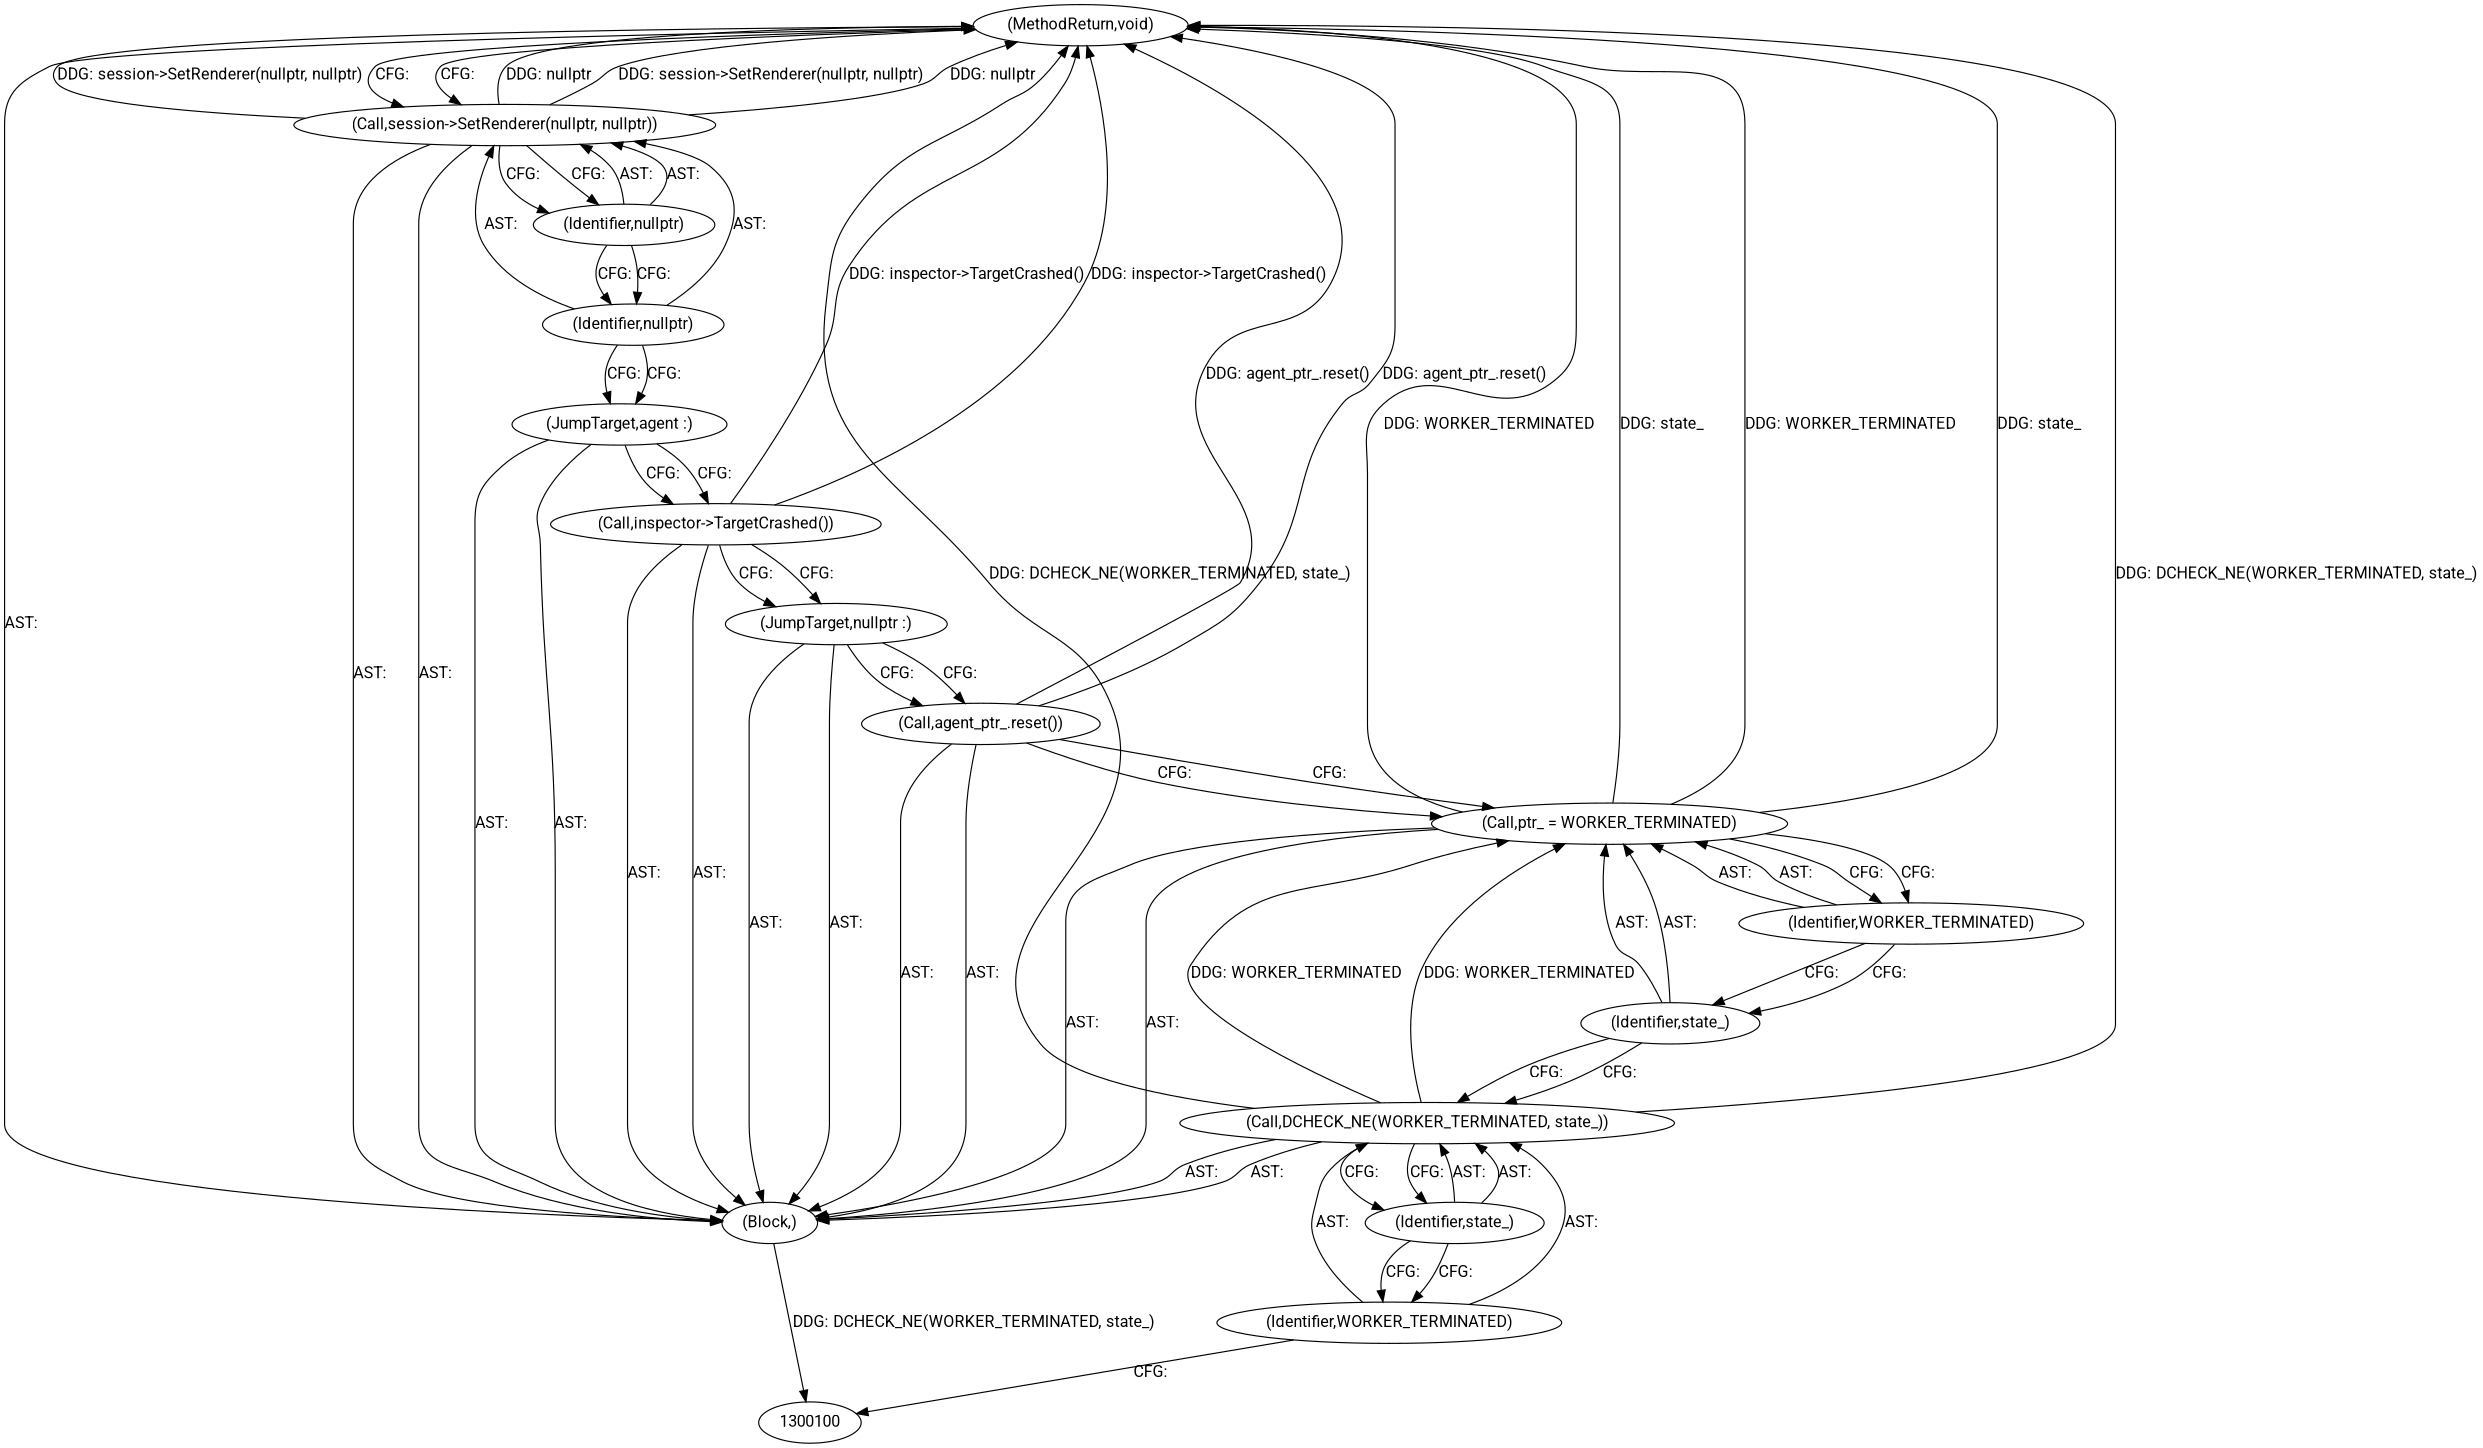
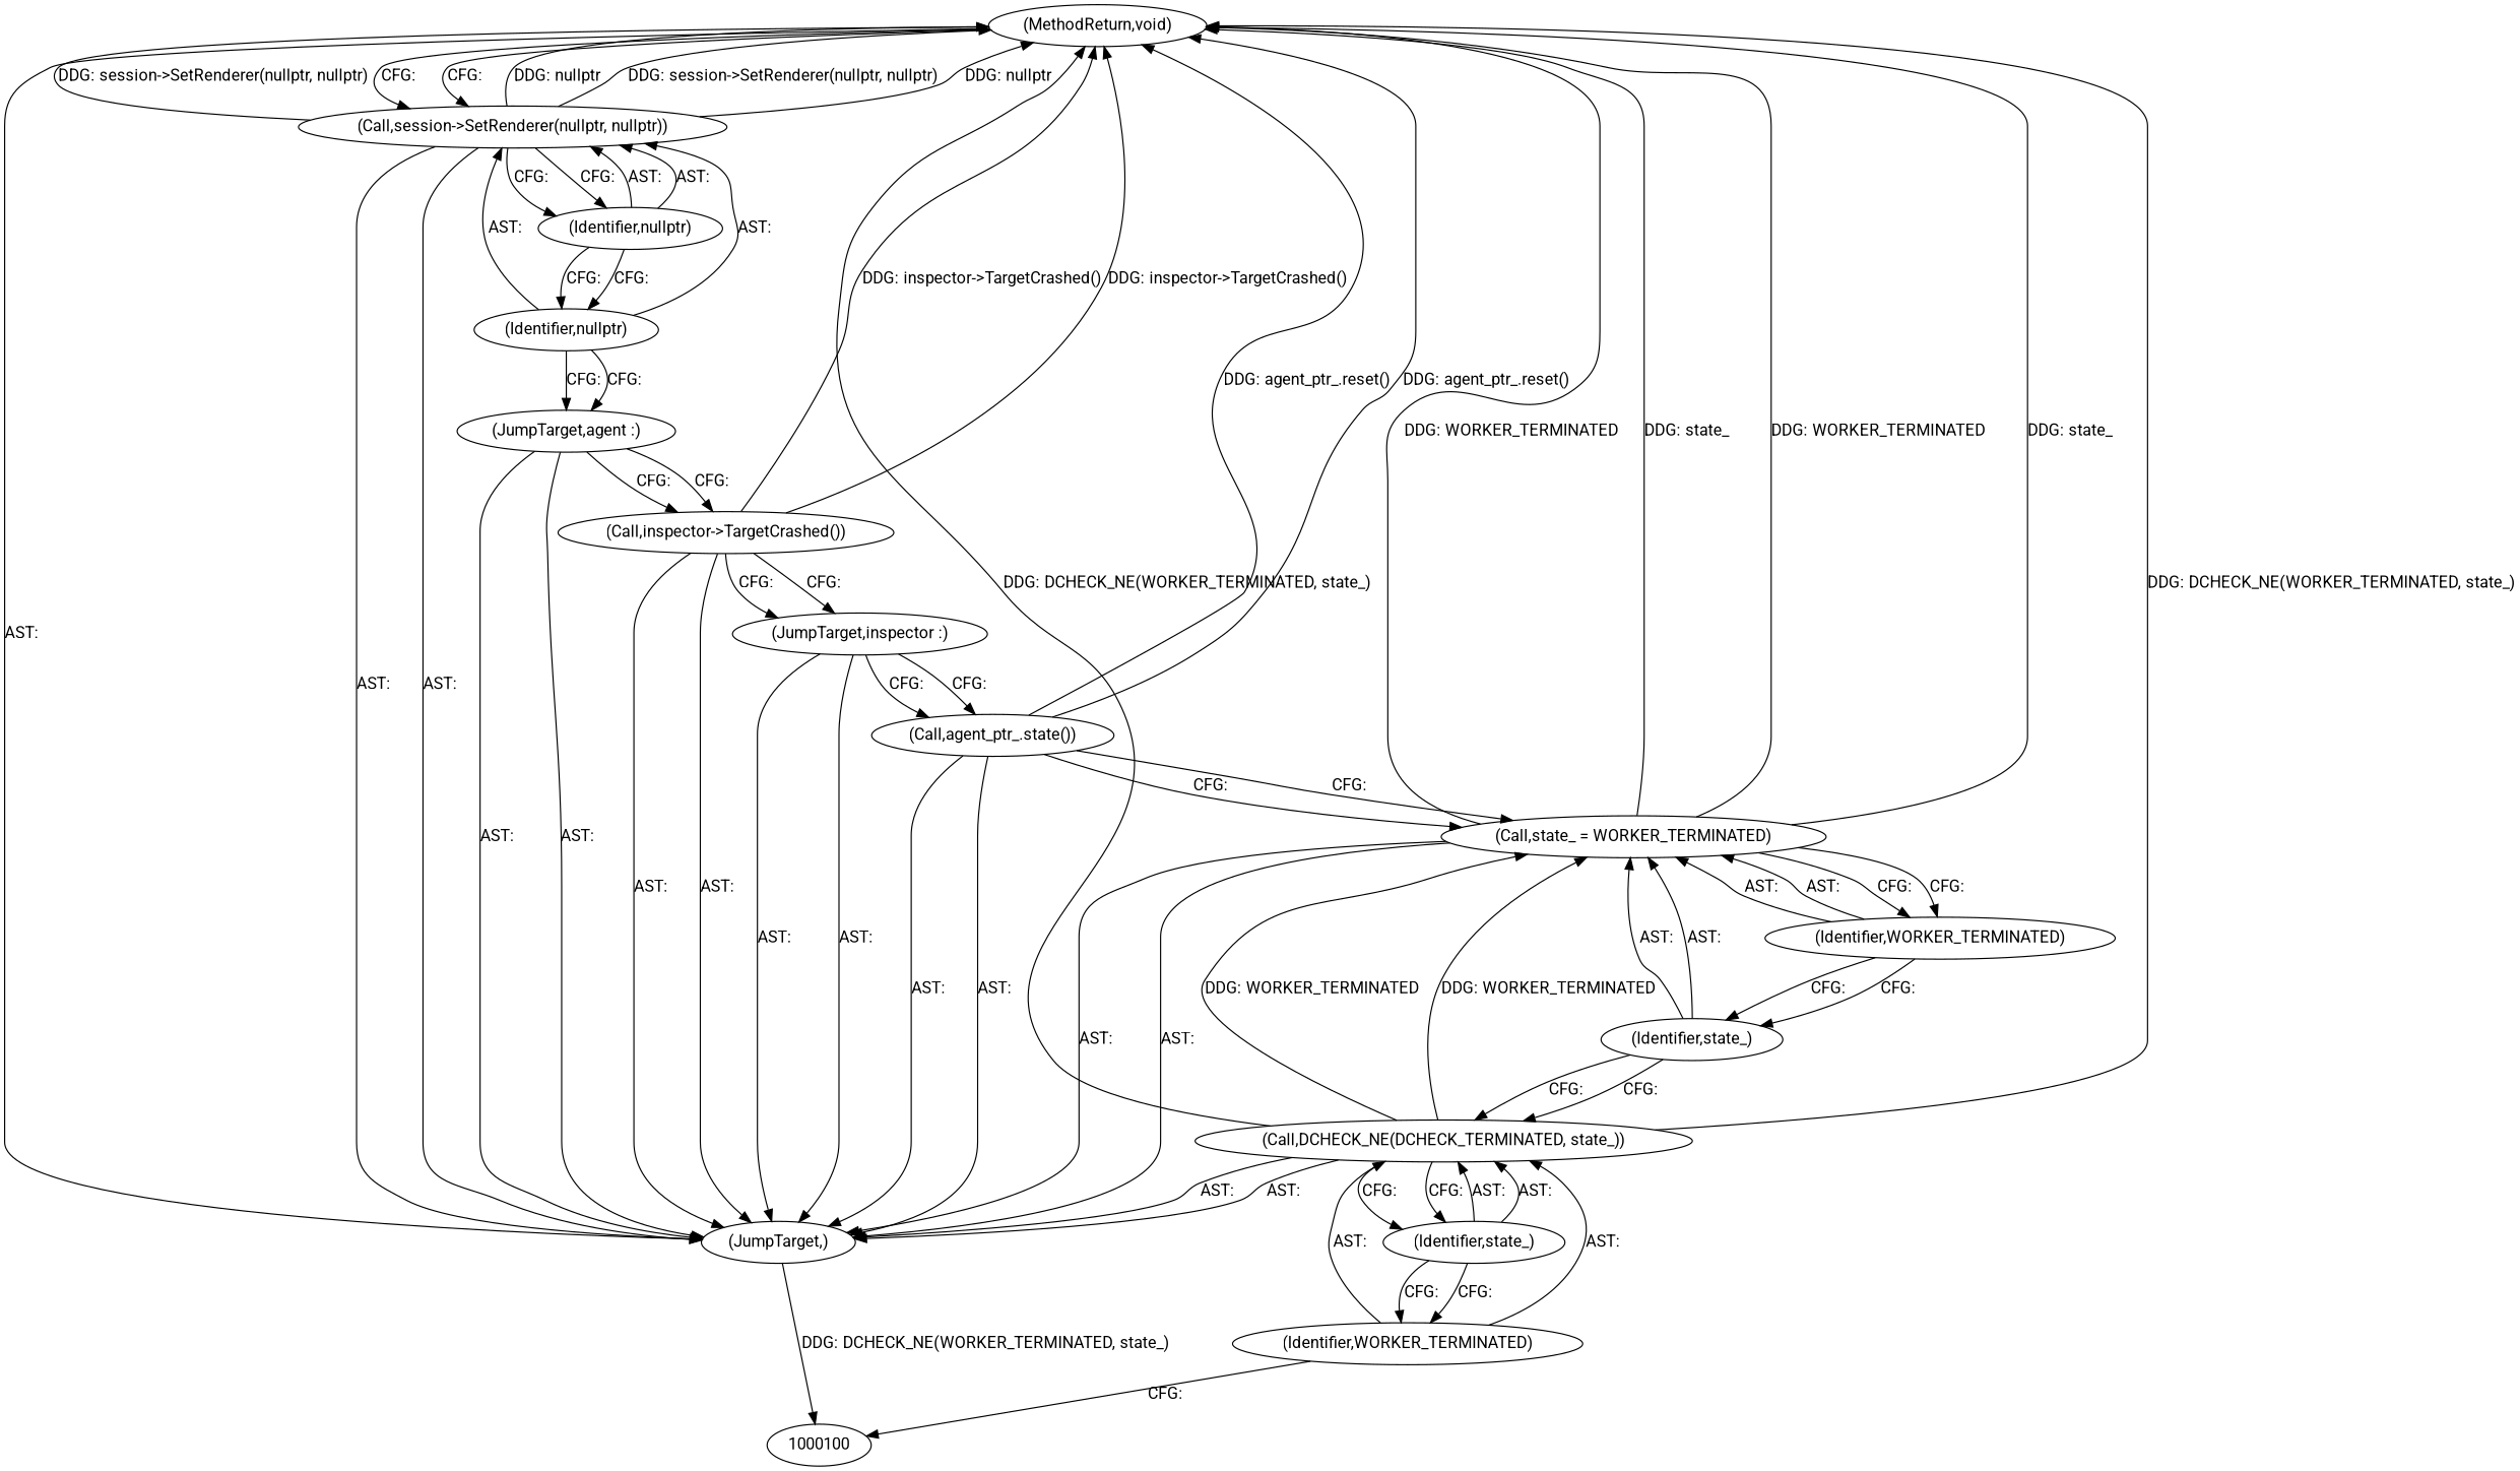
  digraph {
    fontname=Roboto
    node [fontname=Roboto]
    edge [fontname=Roboto]
    n1 [label="(MethodReturn,void)"]
    n2 [label="(Call,session->SetRenderer(nullptr, nullptr))"]
-   n3 [label="(Block,)"]
+   n3 [label="(JumpTarget,)"]
    n4 [label="(Identifier,nullptr)"]
-   1000100 [label=1300100]
+   1000100
    n6 [label="(Identifier,WORKER_TERMINATED)"]
-   n7 [label="(Call,DCHECK_NE(WORKER_TERMINATED, state_))"]
+   n7 [label="(Call,DCHECK_NE(DCHECK_TERMINATED, state_))"]
    n8 [label="(Identifier,state_)"]
-   n9 [label="(Call,ptr_ = WORKER_TERMINATED)"]
+   n9 [label="(Call,state_ = WORKER_TERMINATED)"]
    n10 [label="(Identifier,WORKER_TERMINATED)"]
    n11 [label="(Identifier,state_)"]
-   n12 [label="(Call,agent_ptr_.reset())"]
-   n13 [label="(JumpTarget,nullptr :)"]
+   n12 [label="(Call,agent_ptr_.state())"]
+   n13 [label="(JumpTarget,inspector :)"]
    n14 [label="(Call,inspector->TargetCrashed())"]
    n15 [label="(JumpTarget,agent :)"]
    n16 [label="(Identifier,nullptr)"]
    n1 -> n2 [label="CFG: "]
    n1 -> n2 [label="CFG: "]
    n1 -> n3 [label="AST: "]
    n2 -> n1 [label="DDG: nullptr"]
    n2 -> n1 [label="DDG: session->SetRenderer(nullptr, nullptr)"]
    n2 -> n1 [label="DDG: nullptr"]
    n2 -> n1 [label="DDG: session->SetRenderer(nullptr, nullptr)"]
    n2 -> n3 [label="AST: "]
    n2 -> n3 [label="AST: "]
    n2 -> n4 [label="CFG: "]
    n2 -> n4 [label="CFG: "]
    n3 -> 1000100 [label="DDG: DCHECK_NE(WORKER_TERMINATED, state_)"]
    n4 -> n2 [label="AST: "]
    n4 -> n2 [label="AST: "]
    n4 -> n16 [label="CFG: "]
    n4 -> n16 [label="CFG: "]
    n6 -> 1000100 [label="CFG: "]
    n6 -> n7 [label="AST: "]
    n6 -> n7 [label="AST: "]
    n7 -> n1 [label="DDG: DCHECK_NE(WORKER_TERMINATED, state_)"]
    n7 -> n1 [label="DDG: DCHECK_NE(WORKER_TERMINATED, state_)"]
    n7 -> n3 [label="AST: "]
    n7 -> n3 [label="AST: "]
    n7 -> n8 [label="CFG: "]
    n7 -> n8 [label="CFG: "]
    n7 -> n9 [label="DDG: WORKER_TERMINATED"]
    n7 -> n9 [label="DDG: WORKER_TERMINATED"]
    n8 -> n6 [label="CFG: "]
    n8 -> n6 [label="CFG: "]
    n8 -> n7 [label="AST: "]
    n8 -> n7 [label="AST: "]
    n9 -> n1 [label="DDG: WORKER_TERMINATED"]
    n9 -> n1 [label="DDG: state_"]
    n9 -> n1 [label="DDG: WORKER_TERMINATED"]
    n9 -> n1 [label="DDG: state_"]
    n9 -> n3 [label="AST: "]
    n9 -> n3 [label="AST: "]
    n9 -> n10 [label="CFG: "]
    n9 -> n10 [label="CFG: "]
    n10 -> n9 [label="AST: "]
    n10 -> n9 [label="AST: "]
    n10 -> n11 [label="CFG: "]
    n10 -> n11 [label="CFG: "]
    n11 -> n7 [label="CFG: "]
    n11 -> n7 [label="CFG: "]
    n11 -> n9 [label="AST: "]
    n11 -> n9 [label="AST: "]
    n12 -> n1 [label="DDG: agent_ptr_.reset()"]
    n12 -> n1 [label="DDG: agent_ptr_.reset()"]
    n12 -> n3 [label="AST: "]
    n12 -> n3 [label="AST: "]
    n12 -> n9 [label="CFG: "]
    n12 -> n9 [label="CFG: "]
    n13 -> n3 [label="AST: "]
    n13 -> n3 [label="AST: "]
    n13 -> n12 [label="CFG: "]
    n13 -> n12 [label="CFG: "]
    n14 -> n1 [label="DDG: inspector->TargetCrashed()"]
    n14 -> n1 [label="DDG: inspector->TargetCrashed()"]
    n14 -> n3 [label="AST: "]
    n14 -> n3 [label="AST: "]
    n14 -> n13 [label="CFG: "]
    n14 -> n13 [label="CFG: "]
    n15 -> n3 [label="AST: "]
    n15 -> n3 [label="AST: "]
    n15 -> n14 [label="CFG: "]
    n15 -> n14 [label="CFG: "]
    n16 -> n2 [label="AST: "]
    n16 -> n2 [label="AST: "]
    n16 -> n15 [label="CFG: "]
    n16 -> n15 [label="CFG: "]
  }
